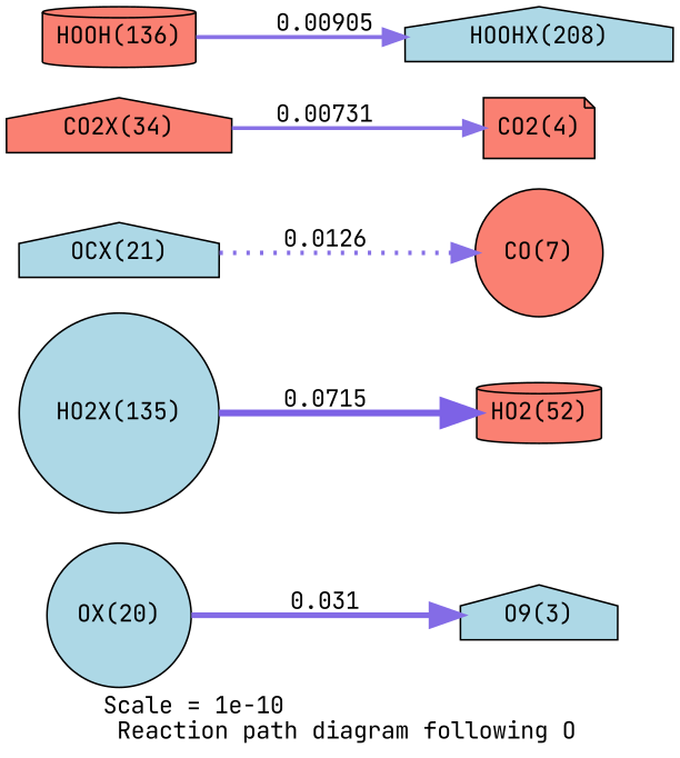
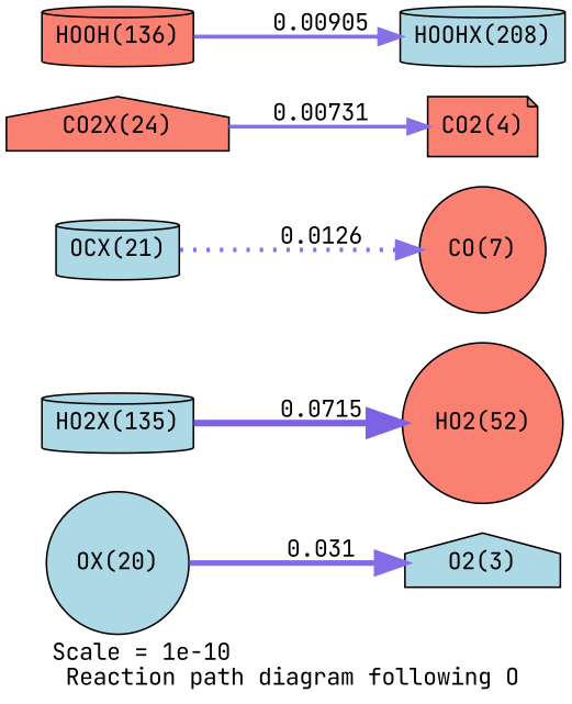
  digraph {
    fontname="JetBrains Mono"
    label="Scale = 1e-10\l Reaction path diagram following O"
    rankdir=LR
    node [fillcolor=lightblue fontname="JetBrains Mono" shape=circle style=filled]
    edge [fontname="JetBrains Mono" style=bold]
    n1 [label="OX(20)"]
-   n2 [label="O9(3)" shape=house]
-   n3 [fillcolor=salmon label="HO2(52)" shape=cylinder]
-   n4 [label="HO2X(135)"]
-   n5 [label="OCX(21)" shape=house]
+   n2 [label="O2(3)" shape=house]
+   n3 [fillcolor=salmon label="HO2(52)"]
+   n4 [label="HO2X(135)" shape=cylinder]
+   n5 [label="OCX(21)" shape=cylinder]
    n6 [fillcolor=salmon label="CO(7)"]
-   n7 [fillcolor=salmon label="CO2X(34)" shape=house]
+   n7 [fillcolor=salmon label="CO2X(24)" shape=house]
    n8 [fillcolor=salmon label="CO2(4)" shape=note]
-   n9 [label="HOOHX(208)" shape=house]
+   n9 [label="HOOHX(208)" shape=cylinder]
    n10 [fillcolor=salmon label="HOOH(136)" shape=cylinder]
    n1 -> n2 [arrowsize=1.69 color="0.7, 0.531, 0.9" label=" 0.031" penwidth=3.38]
    n4 -> n3 [arrowsize=2 color="0.7, 0.571, 0.9" label=" 0.0715" penwidth=4.01]
    n5 -> n6 [arrowsize=1.35 color="0.7, 0.513, 0.9" label=" 0.0126" penwidth=2.7 style=dotted]
    n7 -> n8 [arrowsize=1.14 color="0.7, 0.507, 0.9" label=" 0.00731" penwidth=2.29]
    n10 -> n9 [arrowsize=1.22 color="0.7, 0.509, 0.9" label=" 0.00905" penwidth=2.45]
  }
